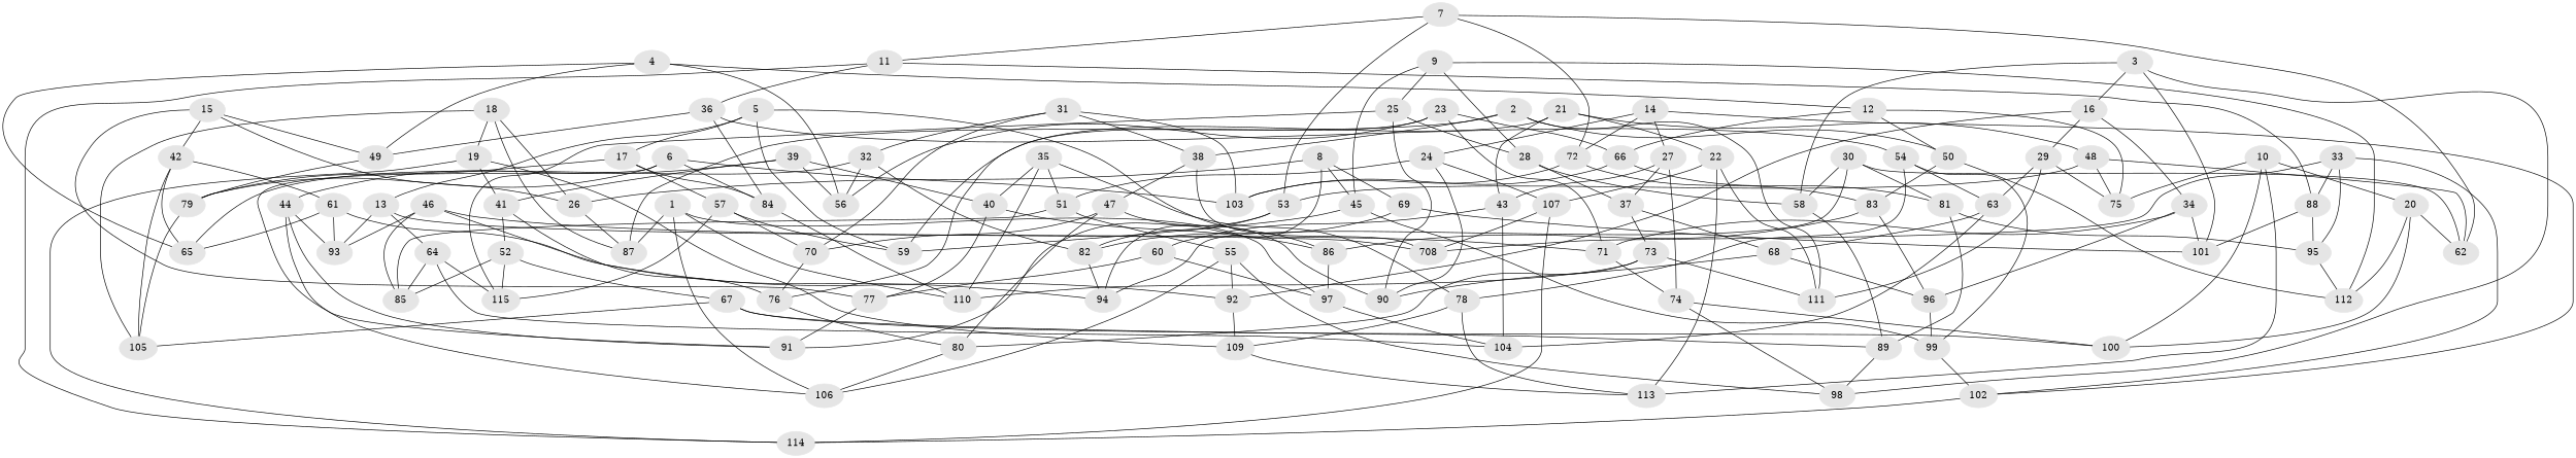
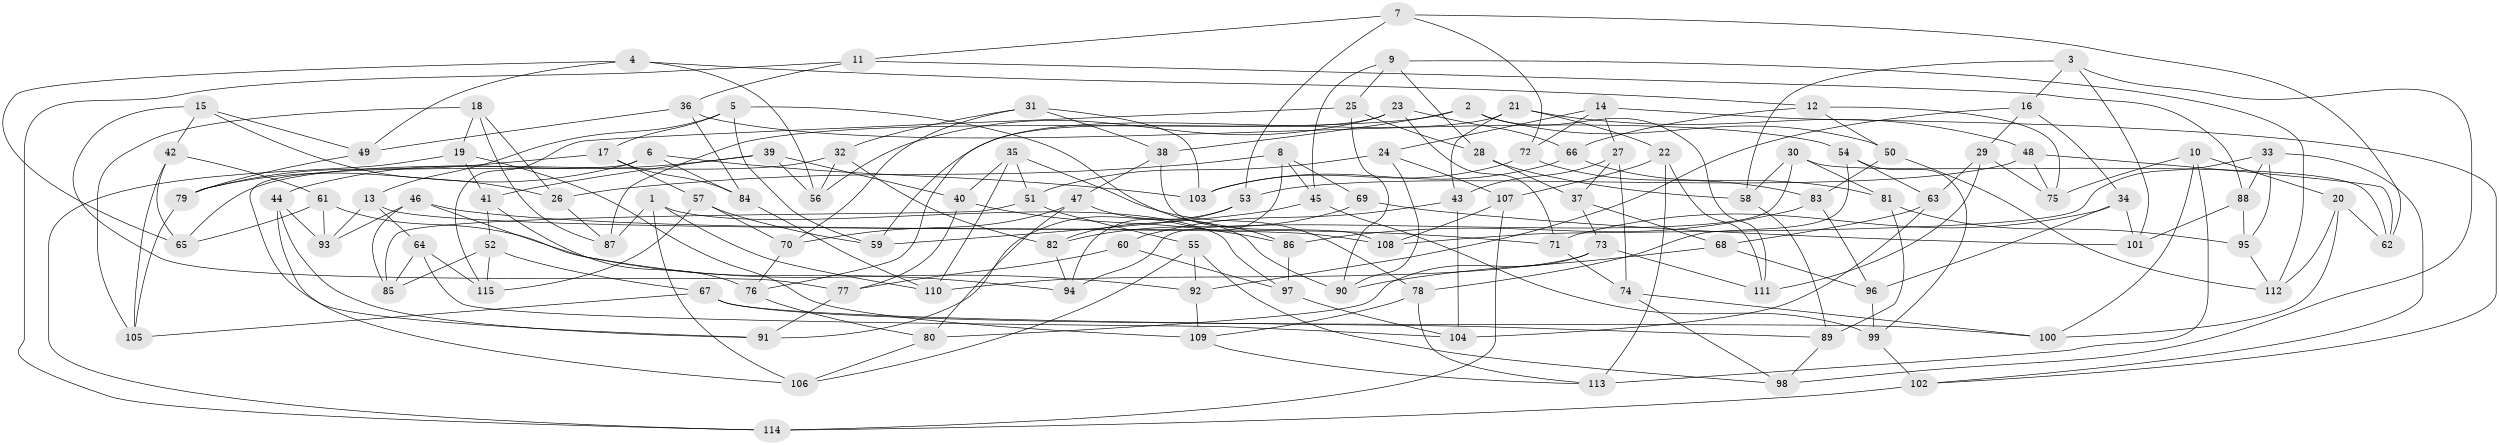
  graph {
    node [color=gray90 style=filled]
    1
    87
    97
    106
    110
    104
    2
    38
    50
    111
-   108 [label=708]
+   108
    47
    112
    83
    3
    16
    58
    98
    101
    29
    34
    92
    89
    4
    12
    49
    56
    65
    75
    66
    79
    5
    13
    17
    59
    86
    64
    93
    84
    57
    6
    91
    103
    105
    7
    11
    53
    62
    72
    36
    88
    114
    82
    8
    26
    45
    69
    94
    99
    9
    25
    28
    90
    115
    37
    10
    20
    100
    113
    54
    95
    81
    85
    14
    24
    27
    102
    107
    51
    43
    74
    15
    42
    77
    61
    63
    71
    96
    109
    70
    18
    19
    41
    76
    52
    21
    22
    48
    60
    23
    80
    55
    68
    73
    30
    31
    32
    33
    35
    40
    78
    39
    44
    67
    46
    1 -- 87
    1 -- 97
    1 -- 106
    1 -- 110
    97 -- 104
    2 -- 87
    2 -- 38
    2 -- 50
    2 -- 111
    38 -- 108
    38 -- 47
    50 -- 112
    50 -- 83
    47 -- 90
    47 -- 70
    47 -- 80
    83 -- 86
    83 -- 96
    3 -- 16
    3 -- 58
    3 -- 98
    3 -- 101
    16 -- 29
    16 -- 34
    16 -- 92
    58 -- 89
    29 -- 111
    29 -- 75
    29 -- 63
    34 -- 101
    34 -- 71
    34 -- 96
    92 -- 109
    89 -- 98
    4 -- 12
    4 -- 49
    4 -- 56
    4 -- 65
    12 -- 50
    12 -- 75
    12 -- 66
    49 -- 79
    66 -- 103
    66 -- 81
    79 -- 105
    5 -- 13
    5 -- 17
    5 -- 59
    5 -- 86
    13 -- 108
    13 -- 64
    13 -- 93
    17 -- 79
    17 -- 84
    17 -- 57
    86 -- 97
    64 -- 104
    64 -- 115
    64 -- 85
    84 -- 110
    57 -- 59
    57 -- 115
    57 -- 70
    6 -- 79
    6 -- 84
    6 -- 91
    6 -- 103
    7 -- 11
    7 -- 53
    7 -- 62
    7 -- 72
    11 -- 36
    11 -- 88
    11 -- 114
    53 -- 91
    53 -- 82
    72 -- 83
    72 -- 103
    36 -- 49
    36 -- 84
    36 -- 54
    88 -- 101
    88 -- 95
    82 -- 94
    8 -- 26
    8 -- 45
    8 -- 69
    8 -- 94
    26 -- 87
    45 -- 59
    45 -- 99
    69 -- 101
    69 -- 82
    99 -- 102
    9 -- 112
    9 -- 45
    9 -- 25
    9 -- 28
    25 -- 28
    25 -- 90
    25 -- 115
    28 -- 58
    28 -- 37
    37 -- 68
    37 -- 73
    10 -- 75
    10 -- 20
    10 -- 100
    10 -- 113
    20 -- 112
    20 -- 62
    20 -- 100
    54 -- 99
    54 -- 63
    54 -- 78
    95 -- 112
    81 -- 89
    81 -- 95
    14 -- 72
    14 -- 24
    14 -- 27
    14 -- 102
    24 -- 90
    24 -- 107
    24 -- 51
    27 -- 37
    27 -- 43
    27 -- 74
    102 -- 114
    107 -- 108
    107 -- 114
    51 -- 85
    51 -- 55
    43 -- 104
    43 -- 60
    74 -- 98
    74 -- 100
    15 -- 49
    15 -- 26
    15 -- 42
    15 -- 77
    42 -- 65
    42 -- 105
    42 -- 61
    77 -- 91
    61 -- 92
    61 -- 65
    61 -- 93
    63 -- 104
    63 -- 68
    71 -- 74
    96 -- 99
    109 -- 113
    70 -- 76
    18 -- 87
    18 -- 105
    18 -- 26
    18 -- 19
    19 -- 114
    19 -- 109
    19 -- 41
    41 -- 76
    41 -- 52
    76 -- 80
    52 -- 115
    52 -- 85
    52 -- 67
    21 -- 59
    21 -- 43
    21 -- 22
    21 -- 48
    22 -- 111
    22 -- 113
    22 -- 107
    48 -- 75
    48 -- 53
    48 -- 62
    60 -- 97
    60 -- 77
    23 -- 56
    23 -- 66
    23 -- 71
    23 -- 76
    80 -- 106
    55 -- 106
    55 -- 98
    55 -- 92
    68 -- 90
    68 -- 96
    73 -- 110
    73 -- 111
    73 -- 80
    30 -- 58
    30 -- 62
    30 -- 94
    30 -- 81
    31 -- 38
    31 -- 103
    31 -- 70
    31 -- 32
    32 -- 56
    32 -- 65
    32 -- 82
    33 -- 108
    33 -- 88
    33 -- 95
    33 -- 102
    35 -- 110
    35 -- 51
    35 -- 40
    35 -- 78
    40 -- 86
    40 -- 77
    78 -- 113
    78 -- 109
    39 -- 56
    39 -- 41
    39 -- 40
    39 -- 44
    44 -- 106
    44 -- 93
    44 -- 91
    67 -- 89
    67 -- 105
    67 -- 100
    46 -- 93
    46 -- 94
    46 -- 85
    46 -- 71
  }
